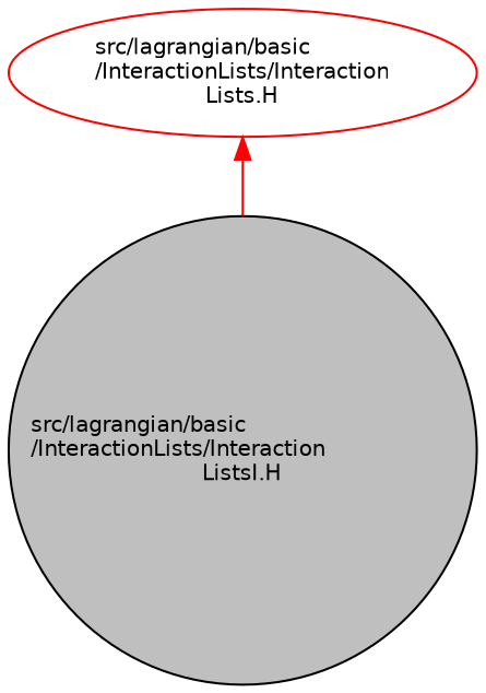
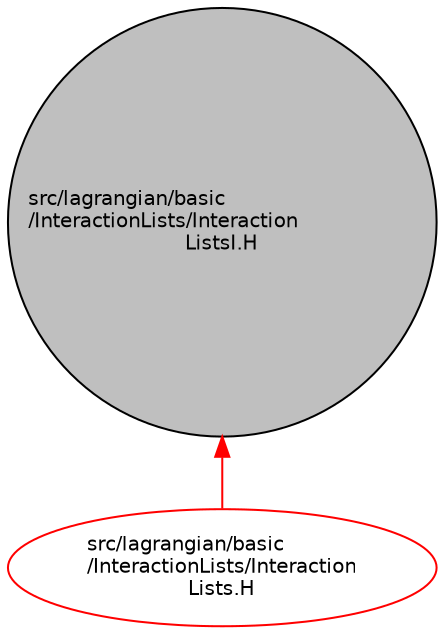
  digraph {
    node [fontname=Helvetica fontsize=10]
    n1 [color=black fillcolor=grey75 fontcolor=black height=0.2 label="src/lagrangian/basic\l/InteractionLists/Interaction\lListsI.H" shape=circle style=filled width=0.4]
    n2 [color=red height=0.2 label="src/lagrangian/basic\l/InteractionLists/Interaction\lLists.H" shape=ellipse width=0.4]
-   n2 -> n1 [color=red dir=back fontname=Helvetica fontsize=10 labelfontname=Helvetica labelfontsize=10 style=solid]
+   n1 -> n2 [color=red dir=back fontname=Helvetica fontsize=10 labelfontname=Helvetica labelfontsize=10 style=solid]
  }
